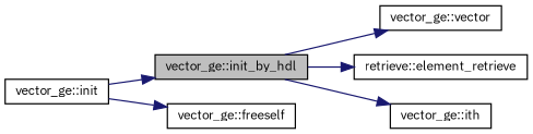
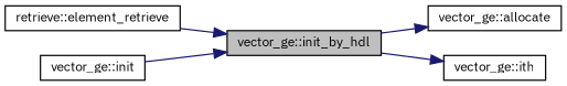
  digraph {
    fontname="IBM Plex Sans"
    rankdir=LR
    node [color=black fillcolor=white fontname="IBM Plex Sans" fontsize=10 shape=record style=filled]
    edge [color=midnightblue fontname="IBM Plex Sans" fontsize=10 labelfontname=Helvetica labelfontsize=10 style=solid]
    n1 [fillcolor=grey75 fontcolor=black height=0.2 label="vector_ge::init_by_hdl" width=0.4]
-   n2 [height=0.2 label="vector_ge::vector" width=0.4]
+   n2 [height=0.2 label="vector_ge::allocate" width=0.4]
    n3 [height=0.2 label="retrieve::element_retrieve" width=0.4]
    n4 [height=0.2 label="vector_ge::ith" width=0.4]
    n5 [height=0.2 label="vector_ge::init" width=0.4]
-   n6 [height=0.2 label="vector_ge::freeself" width=0.4]
    n1 -> n2
-   n1 -> n3
+   n3 -> n1
    n1 -> n4
    n5 -> n1
-   n5 -> n6
  }
